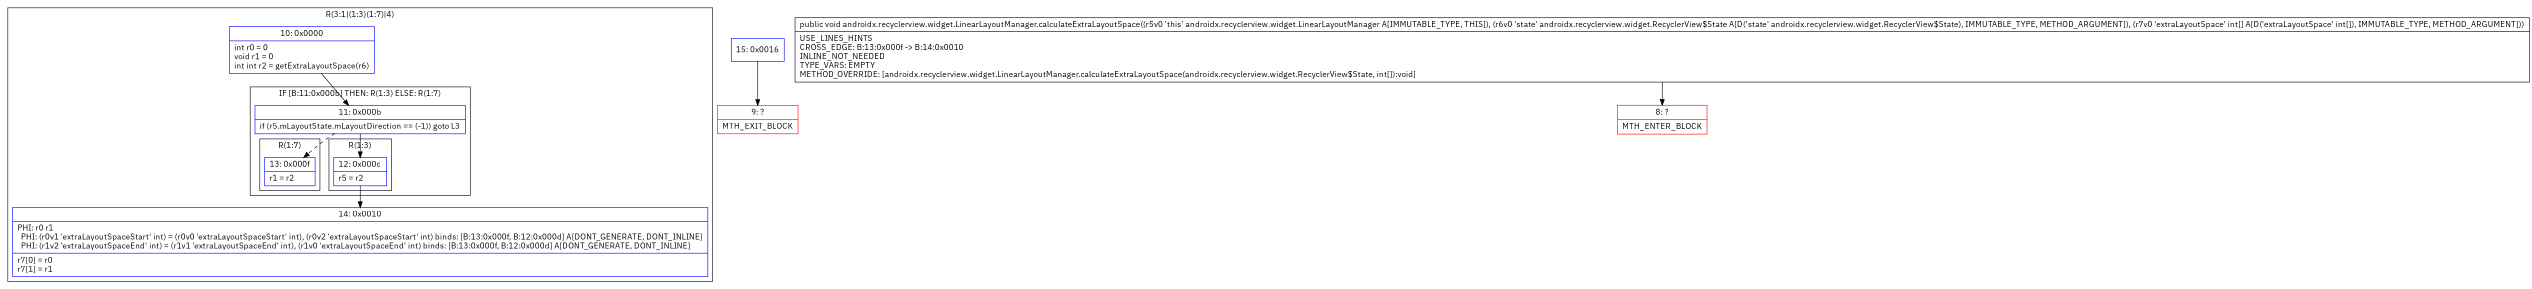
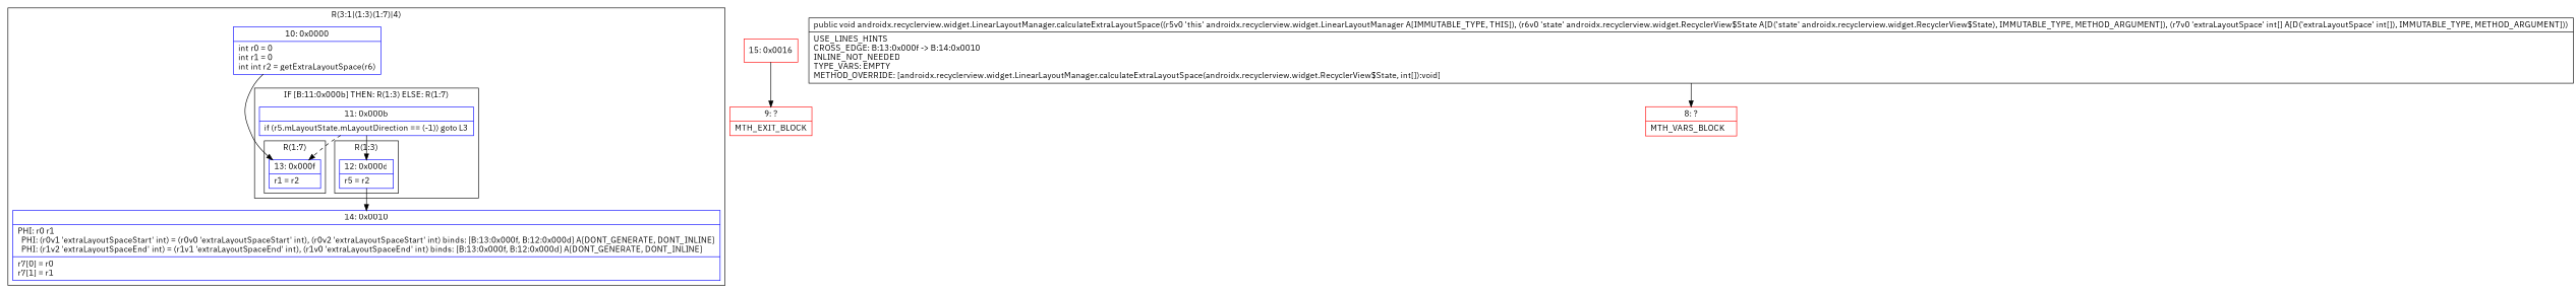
  digraph {
    fontname="IBM Plex Sans"
    node [color=blue fontname="IBM Plex Sans" shape=record]
    edge [fontname="IBM Plex Sans"]
    n1 [label="{12\:\ 0x000d|r5 = r2\l}"]
    n2 [label="{13\:\ 0x000f|r1 = r2\l}"]
    n3 [label="{11\:\ 0x000b|if (r5.mLayoutState.mLayoutDirection == (\-1)) goto L3\l}"]
-   n4 [label="{10\:\ 0x0000|int r0 = 0\lvoid r1 = 0\lint int r2 = getExtraLayoutSpace(r6)\l}"]
+   n4 [label="{10\:\ 0x0000|int r0 = 0\lint r1 = 0\lint int r2 = getExtraLayoutSpace(r6)\l}"]
    n5 [label="{14\:\ 0x0010|PHI: r0 r1 \l  PHI: (r0v1 'extraLayoutSpaceStart' int) = (r0v0 'extraLayoutSpaceStart' int), (r0v2 'extraLayoutSpaceStart' int) binds: [B:13:0x000f, B:12:0x000d] A[DONT_GENERATE, DONT_INLINE]\l  PHI: (r1v2 'extraLayoutSpaceEnd' int) = (r1v1 'extraLayoutSpaceEnd' int), (r1v0 'extraLayoutSpaceEnd' int) binds: [B:13:0x000f, B:12:0x000d] A[DONT_GENERATE, DONT_INLINE]\l|r7[0] = r0\lr7[1] = r1\l}"]
-   n6 [label="{15\:\ 0x0016}"]
+   n6 [color=red label="{15\:\ 0x0016}"]
    n7 [color=red label="{9\:\ ?|MTH_EXIT_BLOCK\l}"]
-   n8 [color=red label="{8\:\ ?|MTH_ENTER_BLOCK\l}"]
+   n8 [color=red label="{8\:\ ?|MTH_VARS_BLOCK\l}"]
    n9 [label="{public void androidx.recyclerview.widget.LinearLayoutManager.calculateExtraLayoutSpace((r5v0 'this' androidx.recyclerview.widget.LinearLayoutManager A[IMMUTABLE_TYPE, THIS]), (r6v0 'state' androidx.recyclerview.widget.RecyclerView$State A[D('state' androidx.recyclerview.widget.RecyclerView$State), IMMUTABLE_TYPE, METHOD_ARGUMENT]), (r7v0 'extraLayoutSpace' int[] A[D('extraLayoutSpace' int[]), IMMUTABLE_TYPE, METHOD_ARGUMENT]))  | USE_LINES_HINTS\lCROSS_EDGE: B:13:0x000f \-\> B:14:0x0010\lINLINE_NOT_NEEDED\lTYPE_VARS: EMPTY\lMETHOD_OVERRIDE: [androidx.recyclerview.widget.LinearLayoutManager.calculateExtraLayoutSpace(androidx.recyclerview.widget.RecyclerView$State, int[]):void]\l}" color=""]
    subgraph cluster_1 {
      label="R(3:1|(1:3)(1:7)|4)"
      n4
      n5
      subgraph cluster_2 {
        label="IF [B:11:0x000b] THEN: R(1:3) ELSE: R(1:7)"
        n3
        subgraph cluster_3 {
          label="R(1:3)"
          n1
        }
        subgraph cluster_4 {
          label="R(1:7)"
          n2
        }
      }
    }
    n1 -> n5
    n3 -> n1
    n3 -> n2 [style=dashed]
-   n4 -> n3
+   n4 -> n2
    n6 -> n7
    n9 -> n8
  }
